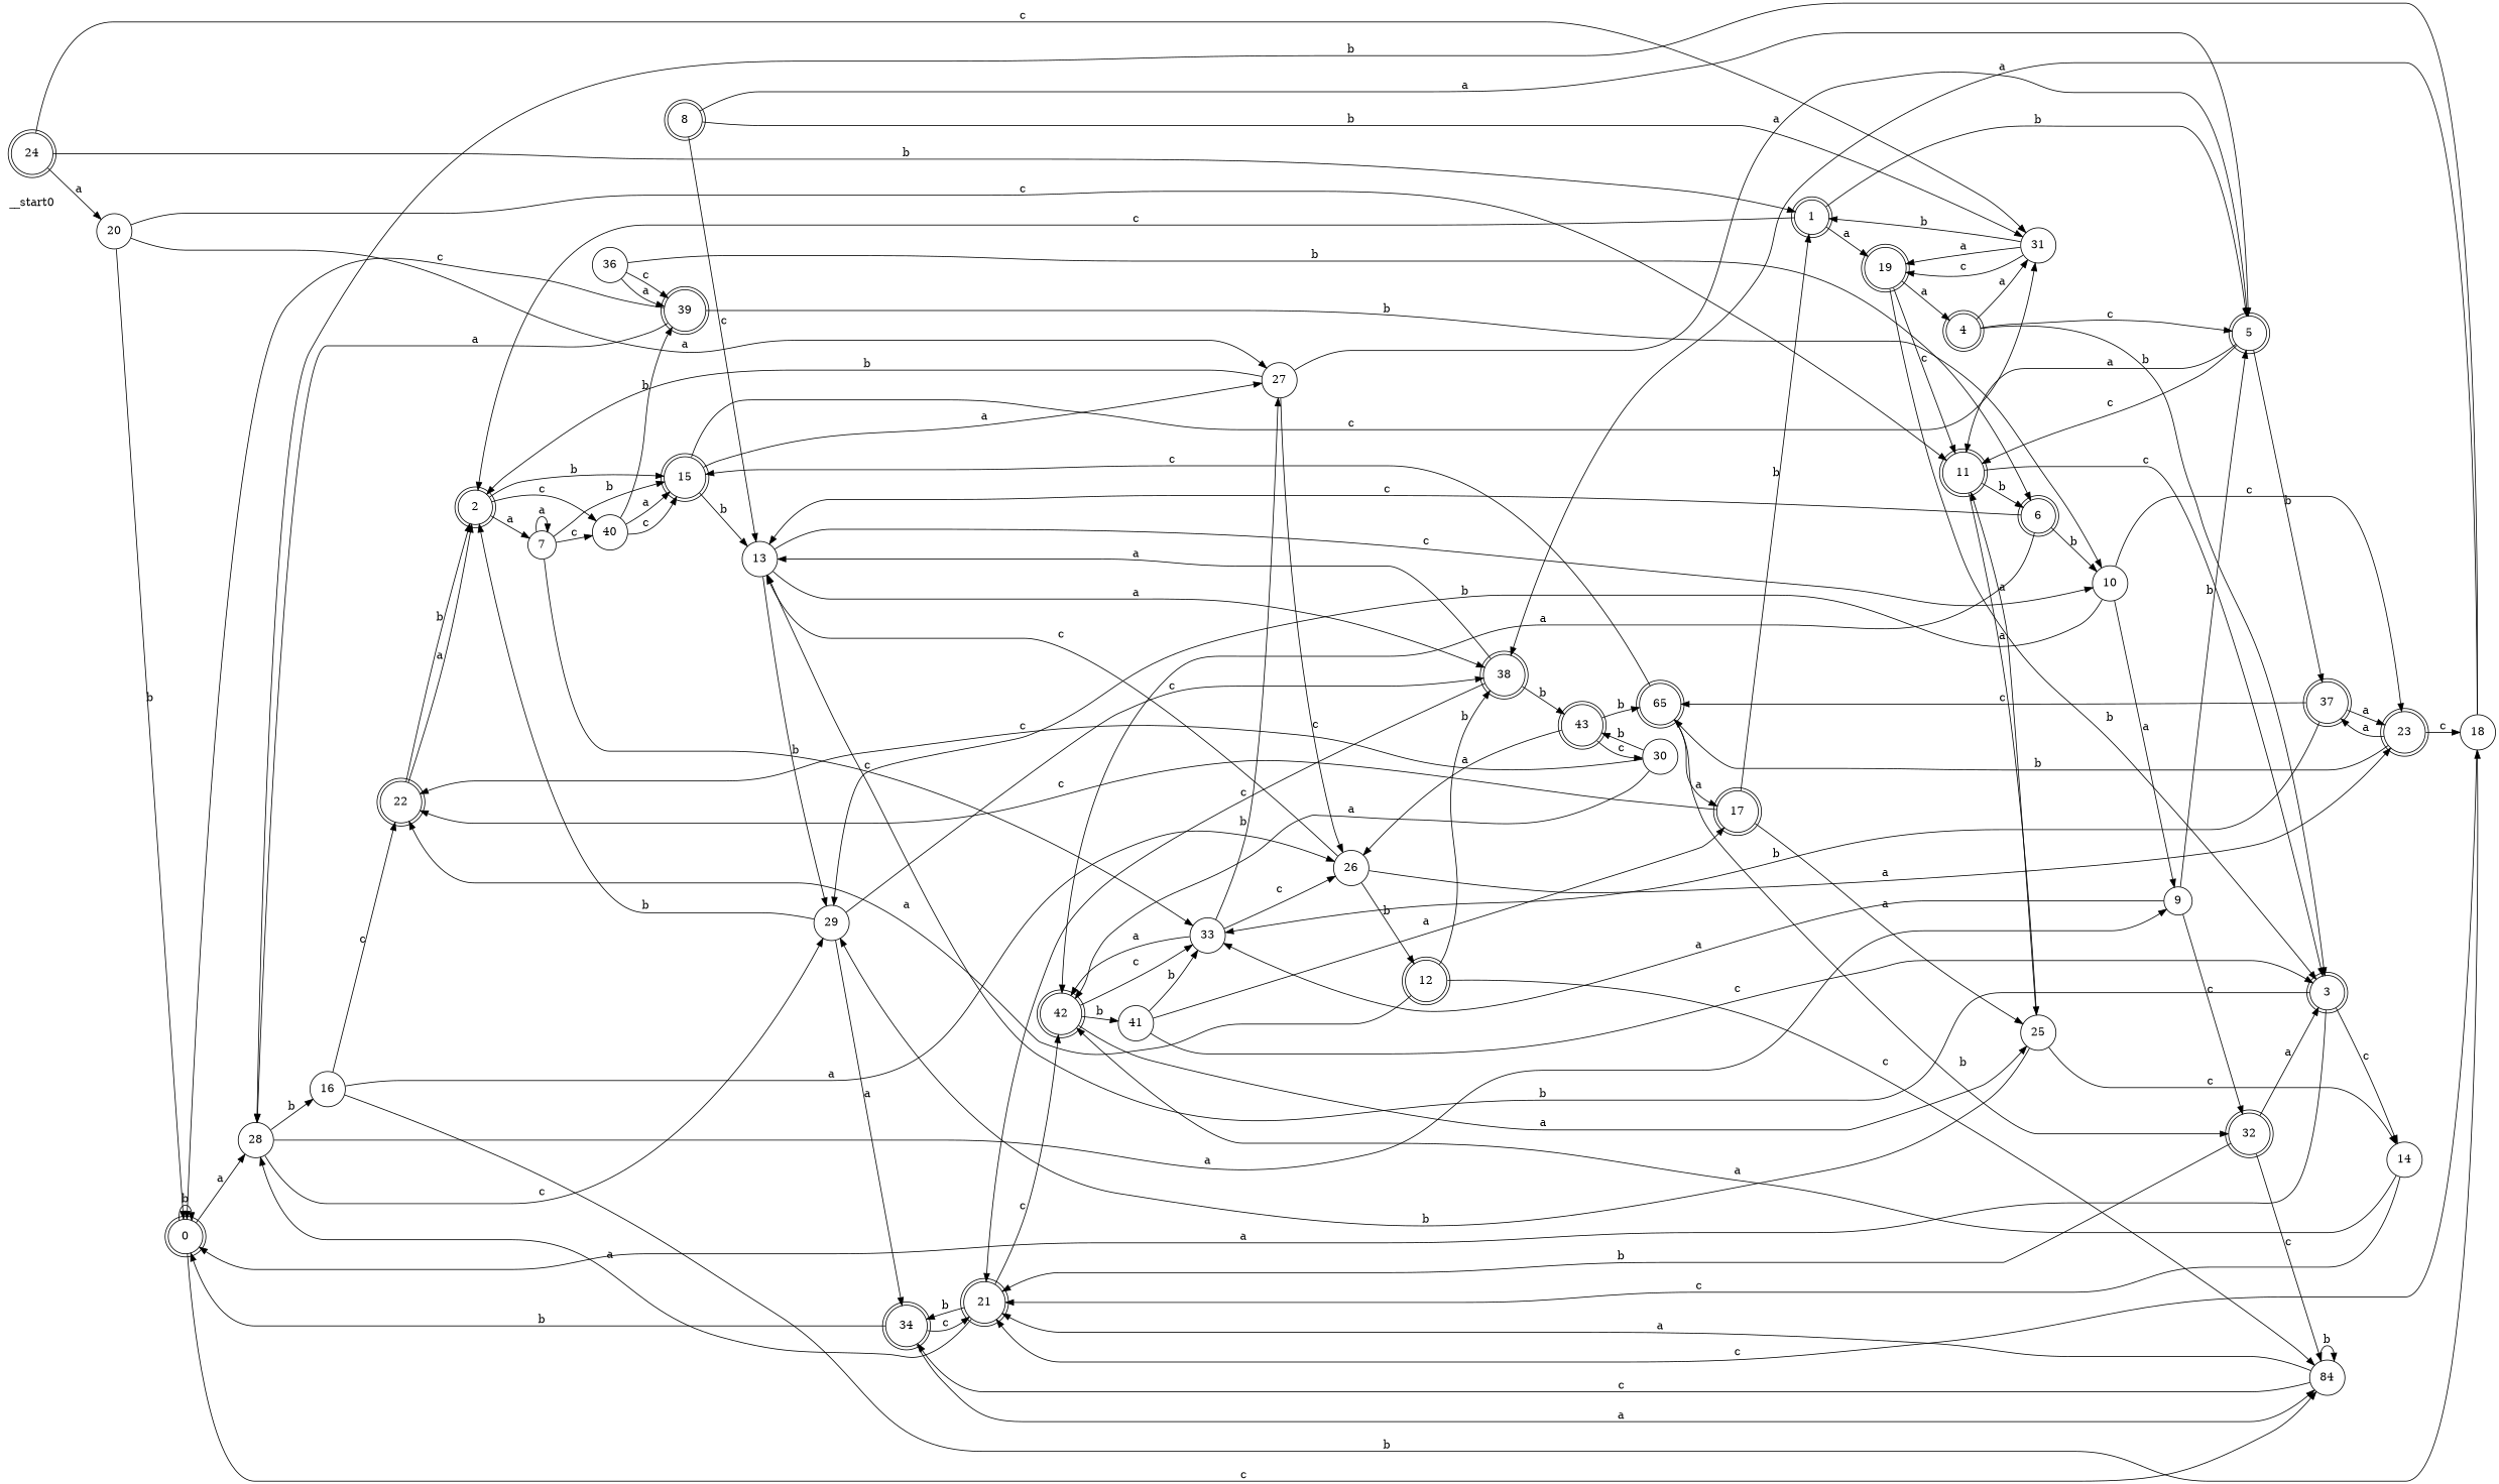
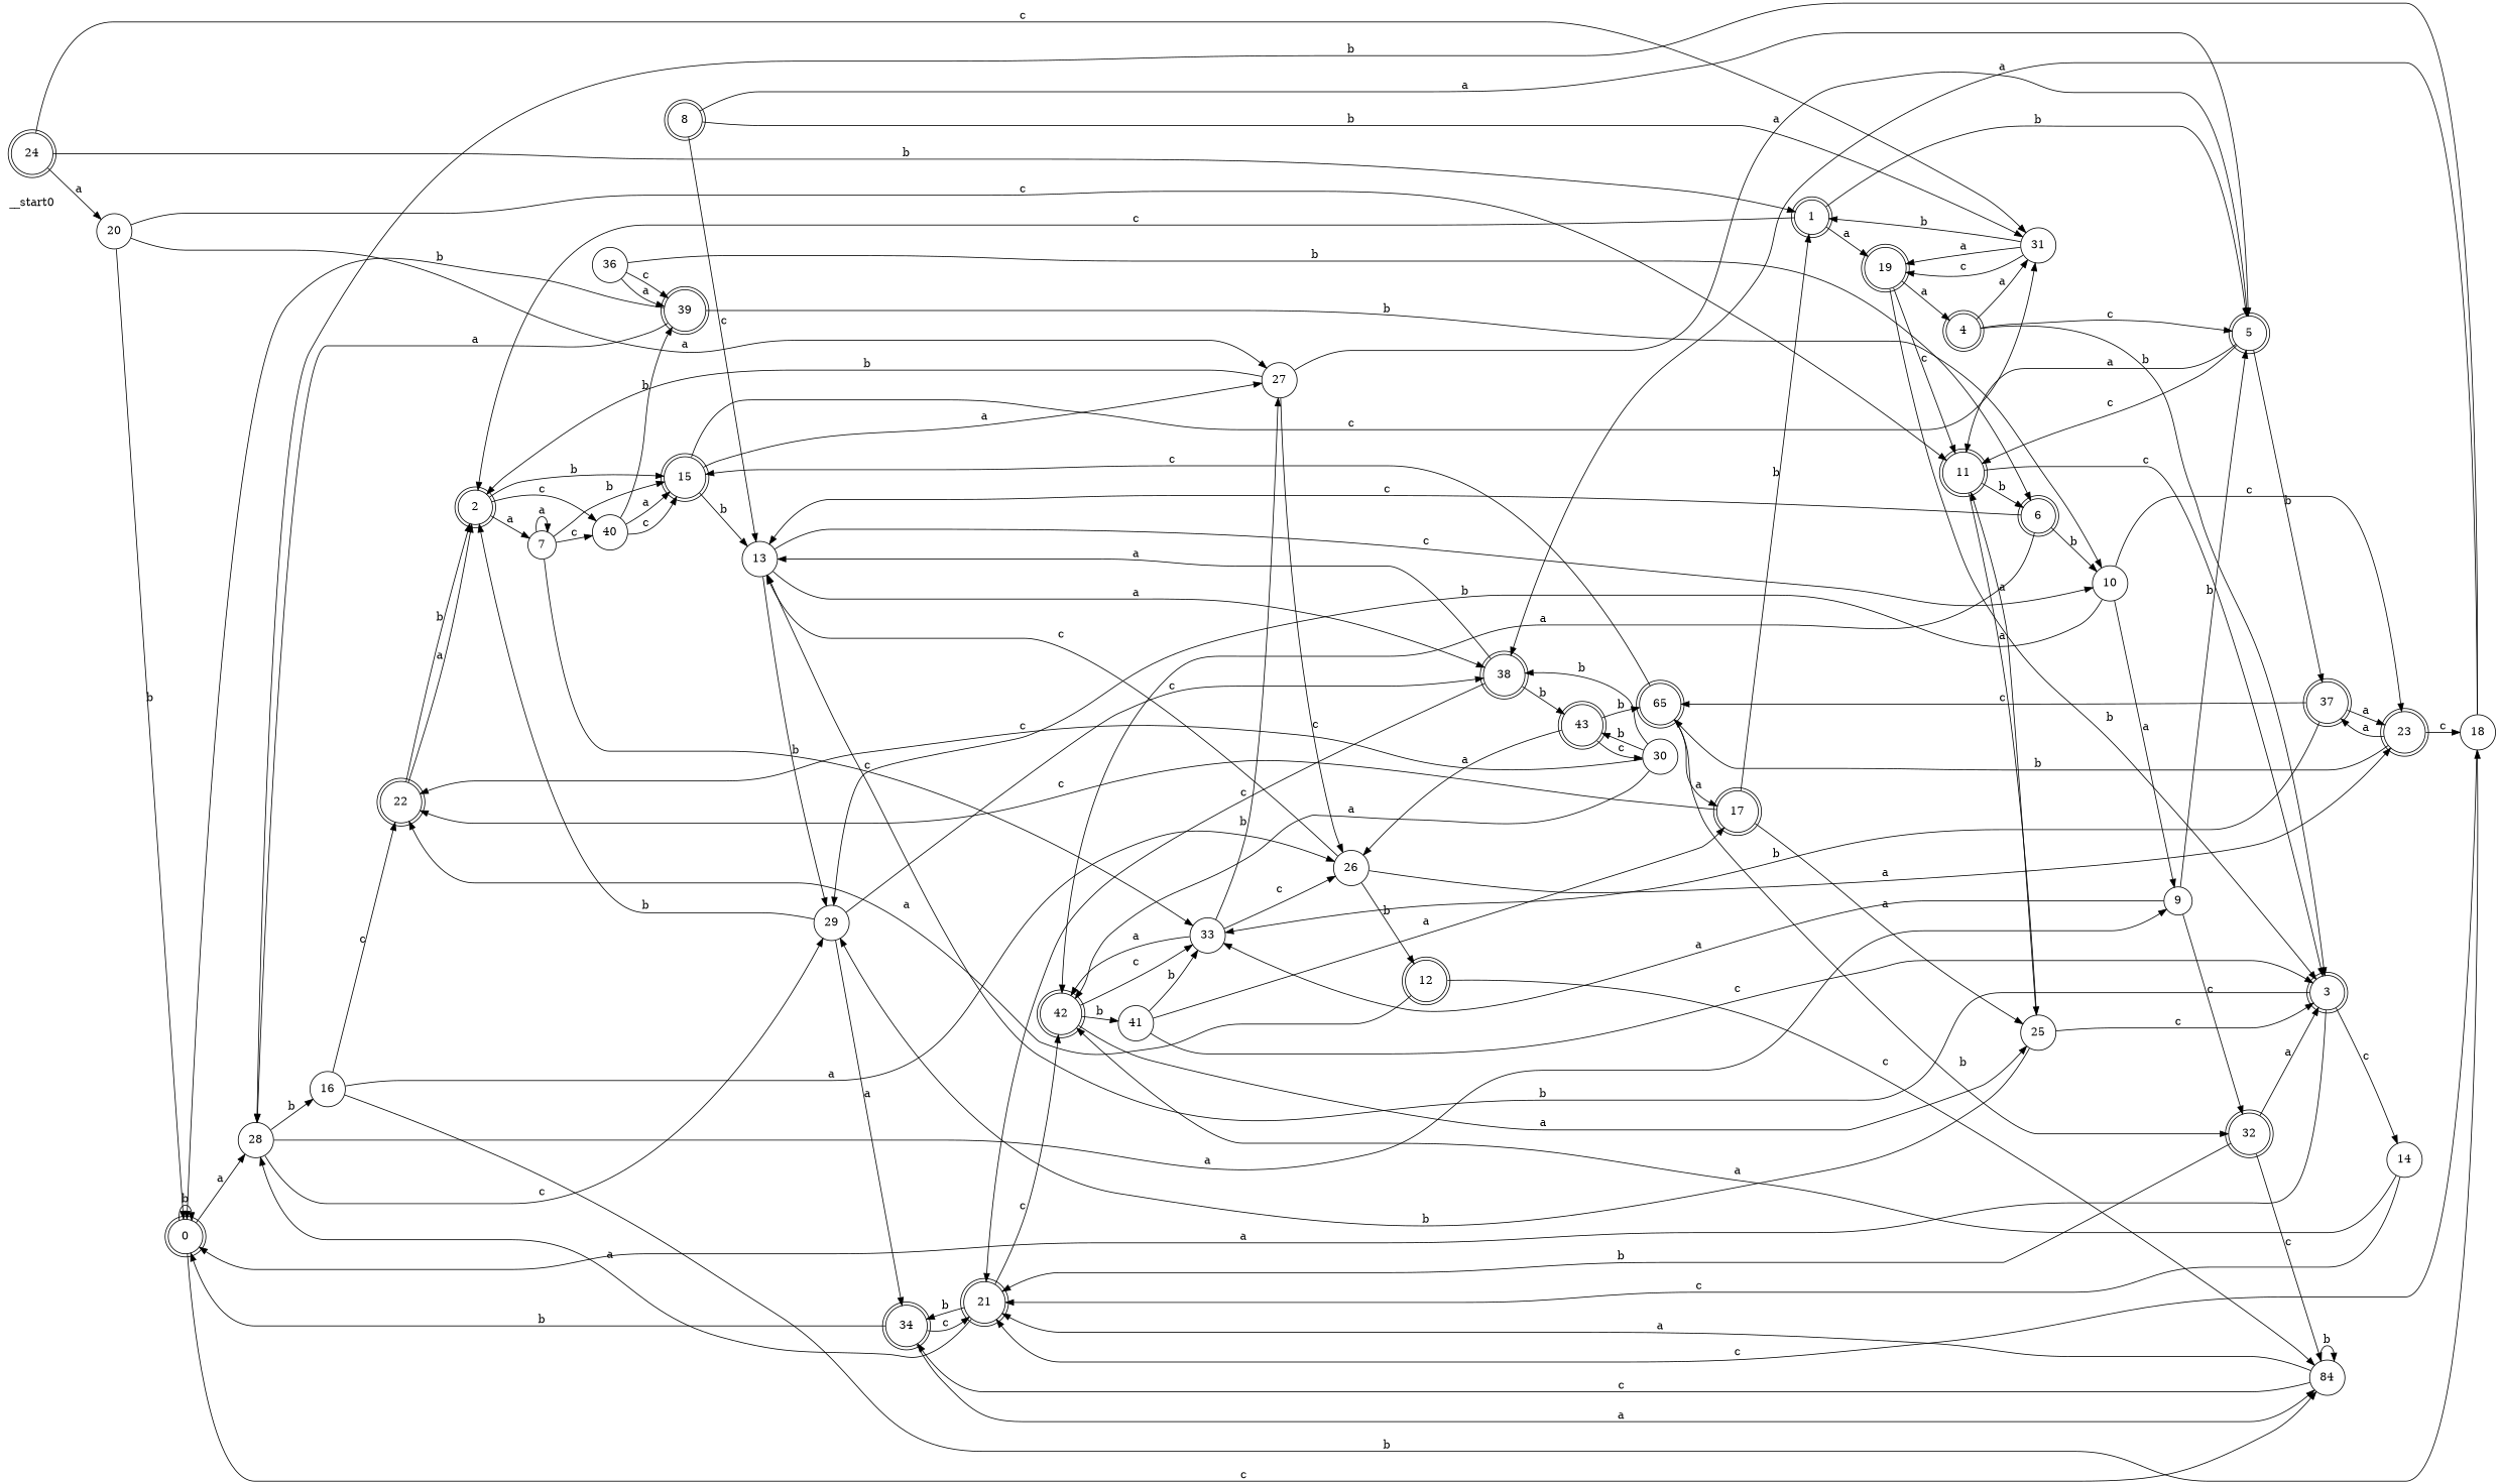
  digraph {
    rankdir=LR
    node [shape=doublecircle color=black fillcolor=white style="rounded,filled"]
    __start0 [shape=none color="" fillcolor="" style=""]
    n2 [label=0]
    n3 [label=28 shape=circle style=filled]
    n4 [label=84 shape=circle style=filled]
    n5 [label=16 shape=circle style=filled]
    n6 [label=9 shape=circle style=filled]
    n7 [label=29 shape=circle style=filled]
    n8 [label=21]
    n9 [label=34]
    n10 [label=1]
    n11 [label=2]
    n12 [label=5]
    n13 [label=19]
    n14 [label=7 shape=circle style=filled]
    n15 [label=40 shape=circle style=filled]
    n16 [label=15]
    n17 [label=11]
    n18 [label=37]
    n19 [label=3]
    n20 [label=4]
    n21 [label=33 shape=circle style=filled]
    n22 [label=22]
    n23 [label=18 shape=circle style=filled]
    n24 [label=26 shape=circle style=filled]
    n25 [label=39]
    n26 [label=13 shape=circle style=filled]
    n27 [label=14 shape=circle style=filled]
    n28 [label=10 shape=circle style=filled]
    n29 [label=38]
    n30 [label=42]
    n31 [label=31 shape=circle style=filled]
    n32 [label=6]
    n33 [label=25 shape=circle style=filled]
    n34 [label=23]
    n35 [label=65]
    n36 [label=41 shape=circle style=filled]
    n37 [label=27 shape=circle style=filled]
    n38 [label=8]
    n39 [label=32]
    n40 [label=12]
    n41 [label=43]
    n42 [label=30 shape=circle style=filled]
    n43 [label=17]
    n44 [label=20 shape=circle style=filled]
    n45 [label=24]
    n46 [label=36 shape=circle style=filled]
    n2 -> n2 [label=b]
    n2 -> n3 [label=a]
    n2 -> n4 [label=c]
    n3 -> n5 [label=b]
    n3 -> n6 [label=a]
    n3 -> n7 [label=c]
    n4 -> n4 [label=b]
    n4 -> n8 [label=a]
    n4 -> n9 [label=c]
    n5 -> n22 [label=c]
    n5 -> n23 [label=b]
    n5 -> n24 [label=a]
    n6 -> n12 [label=b]
    n6 -> n21 [label=a]
    n6 -> n39 [label=c]
    n7 -> n9 [label=a]
    n7 -> n11 [label=b]
    n7 -> n29 [label=c]
    n8 -> n3 [label=a]
    n8 -> n9 [label=b]
    n8 -> n30 [label=c]
    n9 -> n2 [label=b]
    n9 -> n4 [label=a]
    n9 -> n8 [label=c]
    n10 -> n11 [label=c]
    n10 -> n12 [label=b]
    n10 -> n13 [label=a]
    n11 -> n14 [label=a]
    n11 -> n15 [label=c]
    n11 -> n16 [label=b]
    n12 -> n17 [label=a]
    n12 -> n17 [label=c]
    n12 -> n18 [label=b]
    n13 -> n17 [label=c]
    n13 -> n19 [label=b]
    n13 -> n20 [label=a]
    n14 -> n14 [label=a]
    n14 -> n15 [label=c]
    n14 -> n16 [label=b]
    n14 -> n21 [label=c]
    n15 -> n16 [label=a]
    n15 -> n16 [label=c]
    n15 -> n25 [label=b]
    n16 -> n26 [label=b]
    n16 -> n31 [label=c]
    n16 -> n37 [label=a]
    n17 -> n19 [label=c]
    n17 -> n32 [label=b]
    n17 -> n33 [label=a]
    n18 -> n21 [label=b]
    n18 -> n34 [label=a]
    n18 -> n35 [label=c]
    n19 -> n2 [label=a]
    n19 -> n26 [label=b]
    n19 -> n27 [label=c]
    n20 -> n12 [label=c]
    n20 -> n19 [label=b]
    n20 -> n31 [label=a]
    n21 -> n24 [label=c]
    n21 -> n30 [label=a]
    n21 -> n37 [label=b]
    n22 -> n11 [label=a]
    n22 -> n11 [label=b]
    n23 -> n3 [label=b]
    n23 -> n8 [label=c]
    n23 -> n29 [label=a]
    n24 -> n26 [label=c]
    n24 -> n34 [label=a]
    n24 -> n40 [label=b]
-   n25 -> n2 [label=c]
+   n25 -> n2 [label=b]
    n25 -> n3 [label=a]
    n25 -> n28 [label=b]
    n26 -> n7 [label=b]
    n26 -> n28 [label=c]
    n26 -> n29 [label=a]
    n27 -> n8 [label=c]
    n27 -> n30 [label=a]
    n28 -> n6 [label=a]
    n28 -> n7 [label=b]
    n28 -> n34 [label=c]
    n29 -> n8 [label=c]
    n29 -> n26 [label=a]
    n29 -> n41 [label=b]
    n30 -> n21 [label=c]
    n30 -> n33 [label=a]
    n30 -> n36 [label=b]
    n31 -> n10 [label=b]
    n31 -> n13 [label=a]
    n31 -> n13 [label=c]
    n32 -> n26 [label=c]
    n32 -> n28 [label=b]
    n32 -> n30 [label=a]
    n33 -> n7 [label=b]
    n33 -> n17 [label=a]
-   n33 -> n27 [label=c]
+   n33 -> n19 [label=c]
    n34 -> n18 [label=a]
    n34 -> n23 [label=c]
    n34 -> n35 [label=b]
    n35 -> n16 [label=c]
    n35 -> n39 [label=b]
    n35 -> n43 [label=a]
    n36 -> n19 [label=c]
    n36 -> n21 [label=b]
    n36 -> n43 [label=a]
    n37 -> n11 [label=b]
    n37 -> n12 [label=a]
    n37 -> n24 [label=c]
    n38 -> n12 [label=a]
    n38 -> n26 [label=c]
    n38 -> n31 [label=b]
    n39 -> n4 [label=c]
    n39 -> n8 [label=b]
    n39 -> n19 [label=a]
    n40 -> n4 [label=c]
    n40 -> n22 [label=a]
-   n40 -> n29 [label=b]
+   n42 -> n29 [label=b]
    n41 -> n24 [label=a]
    n41 -> n35 [label=b]
    n41 -> n42 [label=c]
    n42 -> n22 [label=c]
    n42 -> n30 [label=a]
    n42 -> n41 [label=b]
    n43 -> n10 [label=b]
    n43 -> n22 [label=c]
    n43 -> n33 [label=a]
    n44 -> n2 [label=b]
    n44 -> n17 [label=c]
    n44 -> n37 [label=a]
    n45 -> n10 [label=b]
    n45 -> n31 [label=c]
    n45 -> n44 [label=a]
    n46 -> n25 [label=a]
    n46 -> n25 [label=c]
    n46 -> n32 [label=b]
  }
